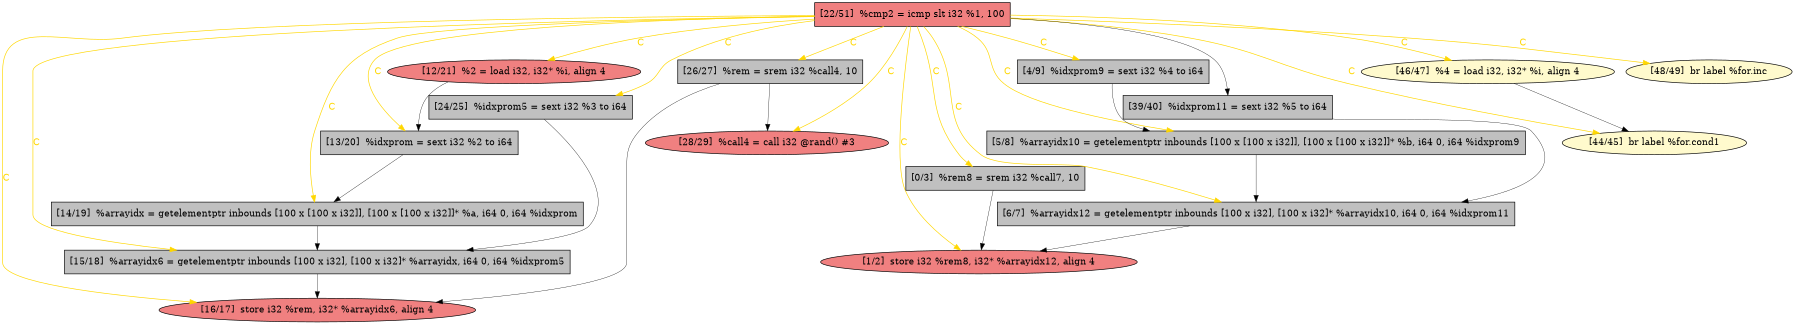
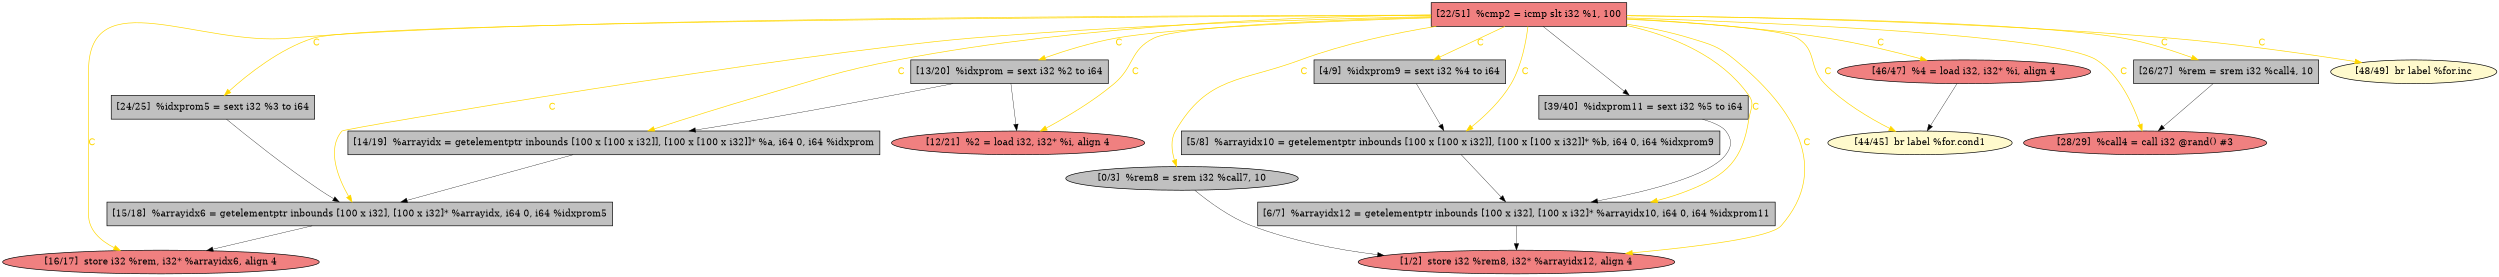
  digraph {
    node [fillcolor=grey shape=rectangle style=filled]
    edge [color=gold fontcolor=gold penwidth=1.0 style=solid]
    n1 [fillcolor=lightcoral label="[22/51]  %cmp2 = icmp slt i32 %1, 100"]
    n2 [label="[13/20]  %idxprom = sext i32 %2 to i64"]
    n3 [label="[15/18]  %arrayidx6 = getelementptr inbounds [100 x i32], [100 x i32]* %arrayidx, i64 0, i64 %idxprom5"]
    n4 [fillcolor=lightcoral label="[1/2]  store i32 %rem8, i32* %arrayidx12, align 4" shape=ellipse]
-   n5 [fillcolor=lemonchiffon label="[46/47]  %4 = load i32, i32* %i, align 4" shape=ellipse]
+   n5 [fillcolor=lightcoral label="[46/47]  %4 = load i32, i32* %i, align 4" shape=ellipse]
    n6 [fillcolor=lemonchiffon label="[44/45]  br label %for.cond1" shape=ellipse]
    n7 [fillcolor=lightcoral label="[16/17]  store i32 %rem, i32* %arrayidx6, align 4" shape=ellipse]
    n8 [label="[26/27]  %rem = srem i32 %call4, 10"]
    n9 [label="[5/8]  %arrayidx10 = getelementptr inbounds [100 x [100 x i32]], [100 x [100 x i32]]* %b, i64 0, i64 %idxprom9"]
    n10 [fillcolor=lemonchiffon label="[48/49]  br label %for.inc" shape=ellipse]
    n11 [label="[14/19]  %arrayidx = getelementptr inbounds [100 x [100 x i32]], [100 x [100 x i32]]* %a, i64 0, i64 %idxprom"]
    n12 [label="[39/40]  %idxprom11 = sext i32 %5 to i64"]
-   n13 [label="[0/3]  %rem8 = srem i32 %call7, 10"]
+   n13 [label="[0/3]  %rem8 = srem i32 %call7, 10" shape=ellipse]
    n14 [label="[6/7]  %arrayidx12 = getelementptr inbounds [100 x i32], [100 x i32]* %arrayidx10, i64 0, i64 %idxprom11"]
    n15 [fillcolor=lightcoral label="[28/29]  %call4 = call i32 @rand() #3" shape=ellipse]
    n16 [label="[4/9]  %idxprom9 = sext i32 %4 to i64"]
    n17 [label="[24/25]  %idxprom5 = sext i32 %3 to i64"]
    n18 [fillcolor=lightcoral label="[12/21]  %2 = load i32, i32* %i, align 4" shape=ellipse]
    n1 -> n2 [label=C]
    n1 -> n3 [label=C]
    n1 -> n4 [label=C]
    n1 -> n5 [label=C]
    n1 -> n6 [label=C]
    n1 -> n7 [label=C]
    n1 -> n8 [label=C]
    n1 -> n9 [label=C]
    n1 -> n10 [label=C]
    n1 -> n11 [label=C]
    n1 -> n12 [color=black fontcolor=black penwidth=0.5]
    n1 -> n13 [label=C]
    n1 -> n14 [label=C]
    n1 -> n15 [label=C]
    n1 -> n16 [label=C]
    n1 -> n17 [label=C]
    n1 -> n18 [label=C]
    n2 -> n11 [color=black fontcolor=black penwidth=0.5]
    n3 -> n7 [color=black fontcolor=black penwidth=0.5]
    n5 -> n6 [color=black fontcolor=black penwidth=0.5]
-   n8 -> n7 [color=black fontcolor=black penwidth=0.5]
    n8 -> n15 [color=black fontcolor=black penwidth=0.5]
    n9 -> n14 [color=black fontcolor=black penwidth=0.5]
    n11 -> n3 [color=black fontcolor=black penwidth=0.5]
    n12 -> n14 [color=black fontcolor=black penwidth=0.5]
    n13 -> n4 [color=black fontcolor=black penwidth=0.5]
    n14 -> n4 [color=black fontcolor=black penwidth=0.5]
    n16 -> n9 [color=black fontcolor=black penwidth=0.5]
    n17 -> n3 [color=black fontcolor=black penwidth=0.5]
-   n18 -> n2 [color=black fontcolor=black penwidth=0.5]
+   n2 -> n18 [color=black fontcolor=black penwidth=0.5]
  }
